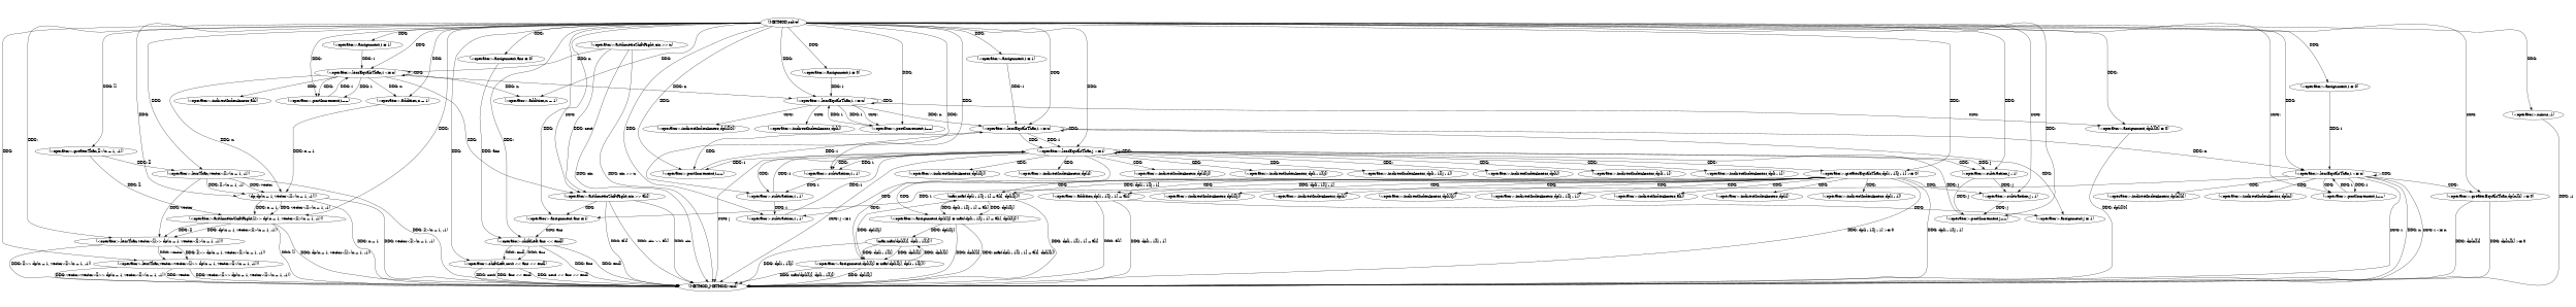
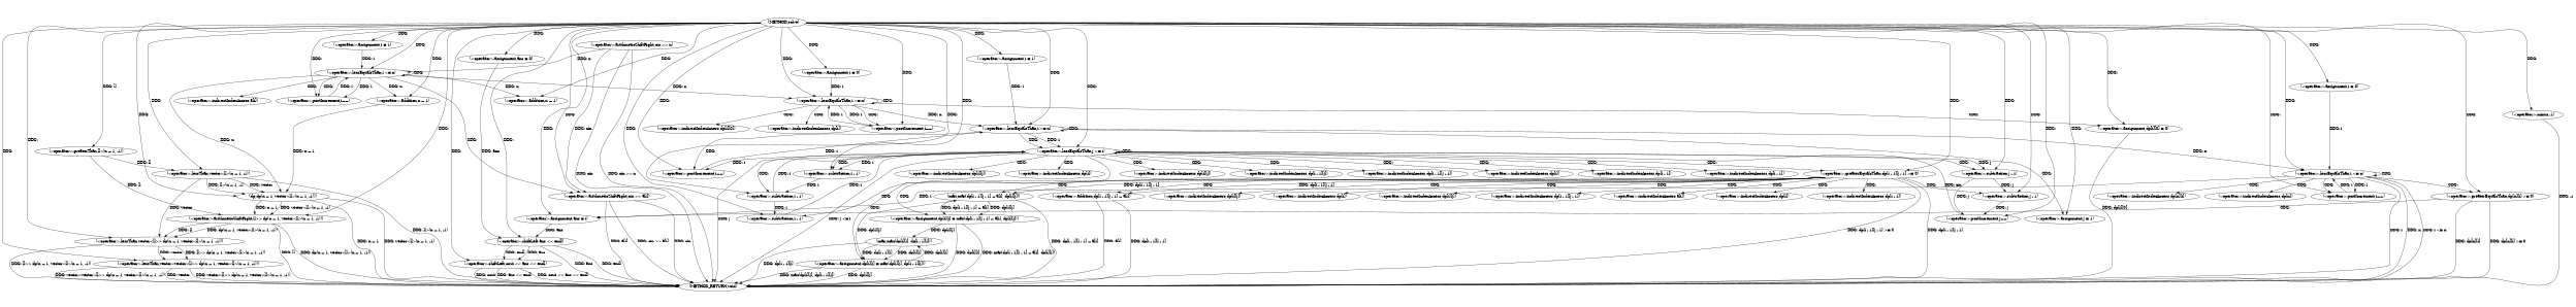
  digraph {
    n1 [label="(METHOD,solve)"]
    n2 [label="(<operator>.lessThan,vector<vector<ll>> dp(n + 1, vector<ll>(n + 1, -1)))"]
    n3 [label="(<operator>.assignment,ans = 0)"]
    n4 [label="(<operator>.shiftLeft,cout << ans << endl)"]
    n5 [label="(<operator>.assignment,i = 1)"]
    n6 [label="(<operator>.lessEqualsThan,i <= n)"]
    n7 [label="(<operator>.postIncrement,i++)"]
    n8 [label="(<operator>.arithmeticShiftRight,cin >> a[i])"]
    n9 [label="(<operator>.assignment,i = 0)"]
    n10 [label="(<operator>.lessEqualsThan,i <= n)"]
    n11 [label="(<operator>.postIncrement,i++)"]
    n12 [label="(<operator>.assignment,i = 1)"]
    n13 [label="(<operator>.lessEqualsThan,i <= n)"]
    n14 [label="(<operator>.postIncrement,i++)"]
    n15 [label="(<operator>.assignment,i = 0)"]
    n16 [label="(<operator>.lessEqualsThan,i <= n)"]
    n17 [label="(<operator>.postIncrement,i++)"]
    n18 [label="(<operator>.lessThan,vector<ll>> dp(n + 1, vector<ll>(n + 1, -1)))"]
    n19 [label="(<operator>.assignment,dp[i][0] = 0)"]
    n20 [label="(<operator>.greaterEqualsThan,dp[n][i] >= 0)"]
    n21 [label="(<operator>.assignment,ans = i)"]
    n22 [label="(<operator>.shiftLeft,ans << endl)"]
    n23 [label="(<operator>.arithmeticShiftRight,ll>> dp(n + 1, vector<ll>(n + 1, -1)))"]
    n24 [label="(<operator>.assignment,j = 1)"]
    n25 [label="(<operator>.lessEqualsThan,j <= i)"]
    n26 [label="(<operator>.postIncrement,j++)"]
    n27 [label="(dp,dp(n + 1, vector<ll>(n + 1, -1)))"]
    n28 [label="(<operator>.addition,n + 1)"]
    n29 [label="(<operator>.lessThan,vector<ll>(n + 1, -1))"]
    n30 [label="(<operator>.greaterEqualsThan,dp[i - 1][j - 1] >= 0)"]
    n31 [label="(<operator>.greaterThan,ll>(n + 1, -1))"]
    n32 [label="(<operator>.addition,n + 1)"]
    n33 [label="(<operator>.minus,-1)"]
    n34 [label="(<operator>.subtraction,j - 1)"]
    n35 [label="(<operator>.subtraction,i - 1)"]
    n36 [label="(<operator>.subtraction,i - 1)"]
    n37 [label="(<operator>.subtraction,j - 1)"]
    n38 [label="(<operator>.subtraction,i - 1)"]
    n39 [label="(<operator>.arithmeticShiftRight,cin >> n)"]
-   n40 [label="(METHOD_METHOD,void)"]
+   n40 [label="(METHOD_RETURN,void)"]
    n41 [label="(<operator>.indirectIndexAccess,a[i])"]
    n42 [label="(<operator>.indirectIndexAccess,dp[i][0])"]
    n43 [label="(<operator>.indirectIndexAccess,dp[i])"]
    n44 [label="(<operator>.indirectIndexAccess,dp[n][i])"]
    n45 [label="(<operator>.indirectIndexAccess,dp[n])"]
    n46 [label="(<operator>.assignment,dp[i][j] = max(dp[i][j], dp[i - 1][j]))"]
    n47 [label="(<operator>.indirectIndexAccess,dp[i][j])"]
    n48 [label="(<operator>.indirectIndexAccess,dp[i])"]
    n49 [label="(<operator>.indirectIndexAccess,dp[i][j])"]
    n50 [label="(<operator>.indirectIndexAccess,dp[i - 1][j])"]
    n51 [label="(<operator>.indirectIndexAccess,dp[i - 1][j - 1])"]
    n52 [label="(<operator>.indirectIndexAccess,dp[i])"]
    n53 [label="(<operator>.indirectIndexAccess,dp[i - 1])"]
    n54 [label="(<operator>.indirectIndexAccess,dp[i - 1])"]
    n55 [label="(max,max(dp[i - 1][j - 1] + a[i], dp[i][j]))"]
    n56 [label="(<operator>.addition,dp[i - 1][j - 1] + a[i])"]
    n57 [label="(<operator>.assignment,dp[i][j] = max(dp[i - 1][j - 1] + a[i], dp[i][j]))"]
    n58 [label="(<operator>.indirectIndexAccess,dp[i][j])"]
    n59 [label="(<operator>.indirectIndexAccess,dp[i])"]
    n60 [label="(<operator>.indirectIndexAccess,dp[i][j])"]
    n61 [label="(<operator>.indirectIndexAccess,dp[i - 1][j - 1])"]
    n62 [label="(<operator>.indirectIndexAccess,a[i])"]
    n63 [label="(<operator>.indirectIndexAccess,dp[i])"]
    n64 [label="(<operator>.indirectIndexAccess,dp[i - 1])"]
    n65 [label="(max,max(dp[i][j], dp[i - 1][j]))"]
    n1 -> n2 [label="DDG: "]
-   n1 -> n3 [label="CDG: "]
+   n1 -> n3 [label="DDG: "]
    n1 -> n4 [label="DDG: "]
    n1 -> n5 [label="DDG: "]
    n1 -> n6 [label="DDG: "]
    n1 -> n7 [label="DDG: "]
    n1 -> n8 [label="DDG: "]
    n1 -> n9 [label="DDG: "]
    n1 -> n10 [label="DDG: "]
    n1 -> n11 [label="DDG: "]
    n1 -> n12 [label="DDG: "]
    n1 -> n13 [label="DDG: "]
    n1 -> n14 [label="DDG: "]
    n1 -> n15 [label="DDG: "]
    n1 -> n16 [label="DDG: "]
    n1 -> n17 [label="DDG: "]
    n1 -> n18 [label="DDG: "]
    n1 -> n19 [label="DDG: "]
    n1 -> n20 [label="DDG: "]
    n1 -> n21 [label="DDG: "]
    n1 -> n22 [label="DDG: "]
    n1 -> n23 [label="DDG: "]
-   n56 -> n24 [label="DDG: "]
-   n1 -> n25 [label="DDG: "]
+   n1 -> n24 [label="DDG: "]
+   n1 -> n25 [label="CDG: "]
    n1 -> n26 [label="DDG: "]
    n1 -> n27 [label="DDG: "]
    n1 -> n28 [label="DDG: "]
    n1 -> n29 [label="DDG: "]
    n1 -> n30 [label="DDG: "]
    n1 -> n31 [label="DDG: ll"]
    n1 -> n32 [label="DDG: "]
    n1 -> n33 [label="DDG: "]
    n1 -> n34 [label="DDG: "]
    n1 -> n35 [label="DDG: "]
    n1 -> n36 [label="DDG: "]
    n1 -> n37 [label="DDG: "]
    n1 -> n38 [label="DDG: "]
    n2 -> n40 [label="DDG: vector"]
    n2 -> n40 [label="DDG: vector<ll>> dp(n + 1, vector<ll>(n + 1, -1))"]
    n2 -> n40 [label="DDG: vector<vector<ll>> dp(n + 1, vector<ll>(n + 1, -1))"]
    n3 -> n22 [label="DDG: ans"]
    n4 -> n40 [label="DDG: ans << endl"]
    n4 -> n40 [label="DDG: cout << ans << endl"]
    n4 -> n40 [label="DDG: cout"]
    n5 -> n6 [label="DDG: i"]
    n6 -> n6 [label="CDG: "]
    n6 -> n7 [label="DDG: i"]
    n6 -> n7 [label="CDG: "]
    n6 -> n8 [label="CDG: "]
    n6 -> n10 [label="DDG: n"]
    n6 -> n27 [label="DDG: n"]
    n6 -> n28 [label="DDG: n"]
    n6 -> n32 [label="DDG: n"]
    n6 -> n41 [label="CDG: "]
    n7 -> n6 [label="DDG: i"]
    n8 -> n40 [label="DDG: cin"]
    n8 -> n40 [label="DDG: a[i]"]
    n8 -> n40 [label="DDG: cin >> a[i]"]
    n9 -> n10 [label="DDG: i"]
    n10 -> n10 [label="CDG: "]
    n10 -> n11 [label="DDG: i"]
    n10 -> n11 [label="CDG: "]
    n10 -> n13 [label="DDG: n"]
    n10 -> n19 [label="CDG: "]
    n10 -> n42 [label="CDG: "]
    n10 -> n43 [label="CDG: "]
    n11 -> n10 [label="DDG: i"]
    n12 -> n13 [label="DDG: i"]
    n13 -> n13 [label="CDG: "]
    n13 -> n14 [label="CDG: "]
    n13 -> n16 [label="DDG: n"]
    n13 -> n24 [label="CDG: "]
    n13 -> n25 [label="DDG: i"]
    n13 -> n25 [label="CDG: "]
    n14 -> n13 [label="DDG: i"]
    n15 -> n16 [label="DDG: i"]
    n16 -> n16 [label="CDG: "]
    n16 -> n17 [label="DDG: i"]
    n16 -> n17 [label="CDG: "]
    n16 -> n20 [label="CDG: "]
    n16 -> n21 [label="DDG: i"]
    n16 -> n40 [label="DDG: i"]
    n16 -> n40 [label="DDG: n"]
    n16 -> n40 [label="DDG: i <= n"]
    n16 -> n44 [label="CDG: "]
    n16 -> n45 [label="CDG: "]
    n17 -> n16 [label="DDG: i"]
    n18 -> n2 [label="DDG: vector"]
    n18 -> n2 [label="DDG: ll>> dp(n + 1, vector<ll>(n + 1, -1))"]
    n18 -> n40 [label="DDG: ll>> dp(n + 1, vector<ll>(n + 1, -1))"]
    n19 -> n40 [label="DDG: dp[i][0]"]
-   n8 -> n21 [label="CDG: "]
+   n20 -> n21 [label="CDG: "]
    n20 -> n40 [label="DDG: dp[n][i]"]
    n20 -> n40 [label="DDG: dp[n][i] >= 0"]
-   n21 -> n22 [label="CDG: ans"]
+   n21 -> n22 [label="DDG: ans"]
    n22 -> n4 [label="DDG: endl"]
    n22 -> n4 [label="DDG: ans"]
    n22 -> n40 [label="DDG: ans"]
    n22 -> n40 [label="DDG: endl"]
    n23 -> n18 [label="DDG: dp(n + 1, vector<ll>(n + 1, -1))"]
    n23 -> n18 [label="DDG: ll"]
    n23 -> n40 [label="DDG: ll"]
    n23 -> n40 [label="DDG: dp(n + 1, vector<ll>(n + 1, -1))"]
    n25 -> n14 [label="DDG: i"]
    n25 -> n25 [label="CDG: "]
    n25 -> n30 [label="CDG: "]
    n25 -> n34 [label="DDG: j"]
    n25 -> n34 [label="CDG: "]
    n25 -> n35 [label="DDG: i"]
    n25 -> n35 [label="CDG: "]
    n25 -> n36 [label="CDG: "]
    n25 -> n40 [label="DDG: j"]
    n25 -> n40 [label="DDG: j <= i"]
    n25 -> n46 [label="CDG: "]
    n25 -> n47 [label="CDG: "]
    n25 -> n48 [label="CDG: "]
    n25 -> n49 [label="CDG: "]
    n25 -> n50 [label="CDG: "]
    n25 -> n51 [label="CDG: "]
    n25 -> n52 [label="CDG: "]
    n25 -> n53 [label="CDG: "]
    n25 -> n54 [label="CDG: "]
-   n26 -> n25 [label="DDG: j"]
+   n26 -> n25 [label="DDG: cin"]
    n27 -> n23 [label="DDG: n + 1"]
    n27 -> n23 [label="DDG: vector<ll>(n + 1, -1)"]
    n27 -> n40 [label="DDG: n + 1"]
    n27 -> n40 [label="DDG: vector<ll>(n + 1, -1)"]
    n29 -> n18 [label="DDG: vector"]
    n29 -> n27 [label="DDG: ll>(n + 1, -1)"]
    n29 -> n27 [label="DDG: vector"]
    n29 -> n40 [label="DDG: ll>(n + 1, -1)"]
    n30 -> n37 [label="CDG: "]
    n30 -> n38 [label="CDG: "]
    n30 -> n40 [label="DDG: dp[i - 1][j - 1]"]
    n30 -> n40 [label="DDG: dp[i - 1][j - 1] >= 0"]
    n30 -> n55 [label="DDG: dp[i - 1][j - 1]"]
    n30 -> n55 [label="CDG: "]
    n30 -> n56 [label="DDG: dp[i - 1][j - 1]"]
    n30 -> n56 [label="CDG: "]
    n30 -> n57 [label="CDG: "]
    n30 -> n58 [label="CDG: "]
    n30 -> n59 [label="CDG: "]
    n30 -> n60 [label="CDG: "]
    n30 -> n61 [label="CDG: "]
    n30 -> n62 [label="CDG: "]
    n30 -> n63 [label="CDG: "]
    n30 -> n64 [label="CDG: "]
    n31 -> n23 [label="DDG: ll"]
    n31 -> n29 [label="DDG: ll"]
    n32 -> n27 [label="DDG: n + 1"]
    n33 -> n40 [label="DDG: -1"]
    n34 -> n26 [label="DDG: j"]
    n34 -> n37 [label="DDG: j"]
    n35 -> n36 [label="DDG: i"]
    n36 -> n25 [label="DDG: i"]
    n36 -> n38 [label="DDG: i"]
    n37 -> n26 [label="DDG: j"]
    n38 -> n25 [label="DDG: i"]
    n39 -> n6 [label="DDG: n"]
-   n39 -> n8 [label="DDG: cout"]
+   n39 -> n8 [label="DDG: cin"]
    n39 -> n40 [label="DDG: cin"]
    n39 -> n40 [label="DDG: cin >> n"]
    n46 -> n40 [label="DDG: dp[i][j]"]
    n46 -> n40 [label="DDG: max(dp[i][j], dp[i - 1][j])"]
    n46 -> n55 [label="DDG: dp[i][j]"]
    n46 -> n65 [label="DDG: dp[i][j]"]
    n55 -> n40 [label="DDG: dp[i - 1][j - 1] + a[i]"]
    n55 -> n57 [label="DDG: dp[i][j]"]
    n55 -> n57 [label="DDG: dp[i - 1][j - 1] + a[i]"]
    n56 -> n40 [label="DDG: dp[i - 1][j - 1]"]
    n56 -> n40 [label="DDG: a[i]"]
    n57 -> n40 [label="DDG: dp[i][j]"]
    n57 -> n40 [label="DDG: max(dp[i - 1][j - 1] + a[i], dp[i][j])"]
    n57 -> n65 [label="DDG: dp[i][j]"]
    n65 -> n40 [label="DDG: dp[i - 1][j]"]
    n65 -> n46 [label="DDG: dp[i][j]"]
    n65 -> n46 [label="DDG: dp[i - 1][j]"]
  }
